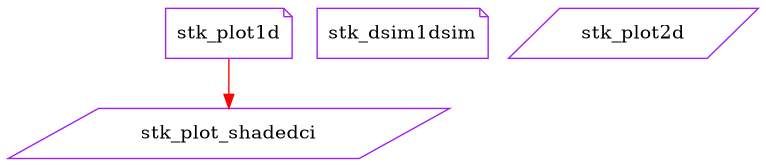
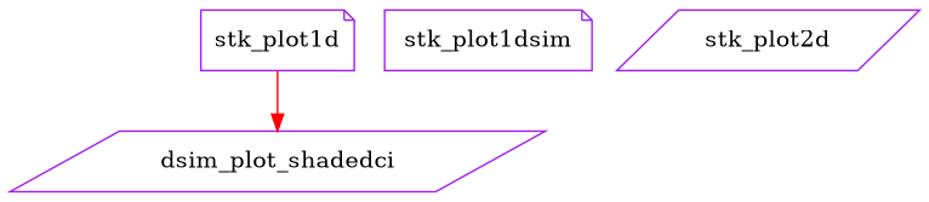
  digraph {
    node [color=purple shape=note]
    stk_plot1d
-   stk_plot_shadedci [shape=parallelogram]
-   stk_plot1dsim [label=stk_dsim1dsim]
+   stk_plot_shadedci [shape=parallelogram label=dsim_plot_shadedci]
+   stk_plot1dsim
    stk_plot2d [shape=parallelogram]
    stk_plot1d -> stk_plot_shadedci [color=red]
  }
